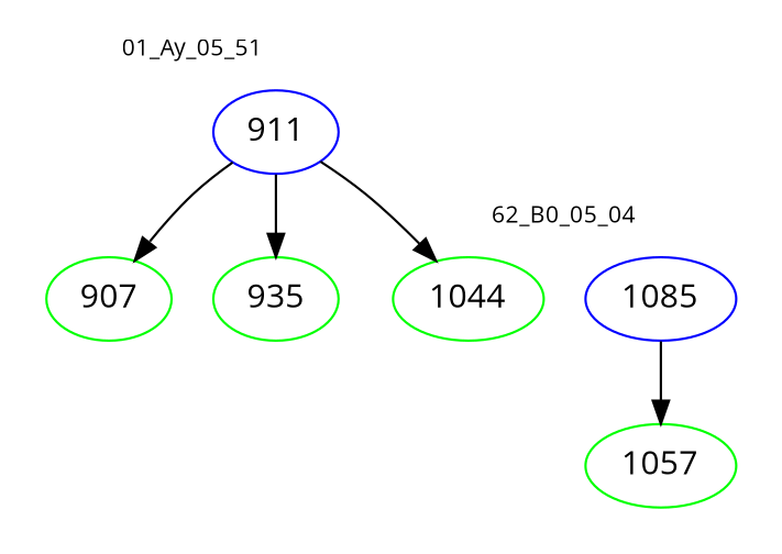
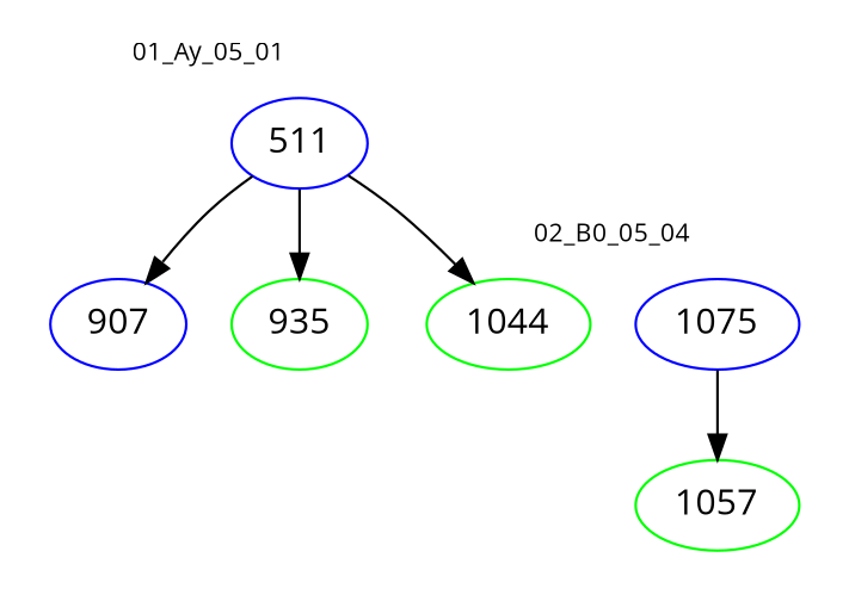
  digraph {
    fontname="Open Sans"
    node [color=green fontname="Open Sans"]
    edge [color=black fontname="Open Sans"]
-   n1 [color=blue label=911]
-   n2 [label=907]
+   n1 [color=blue label=511]
+   n2 [color=blue label=907]
    n3 [label=935]
-   n4 [color=blue label=1085]
+   n4 [color=blue label=1075]
    n5 [label=1044]
    n6 [label=1057]
    subgraph cluster_1 {
      color=white
      fontsize=10
-     label="01_Ay_05_51"
+     label="01_Ay_05_01"
      n1
      n2
      n3
    }
    subgraph cluster_2 {
      color=white
      fontsize=10
-     label="62_B0_05_04"
+     label="02_B0_05_04"
      n4
      n5
      n6
    }
    n1 -> n2
    n1 -> n3
    n1 -> n5
    n4 -> n6
  }
